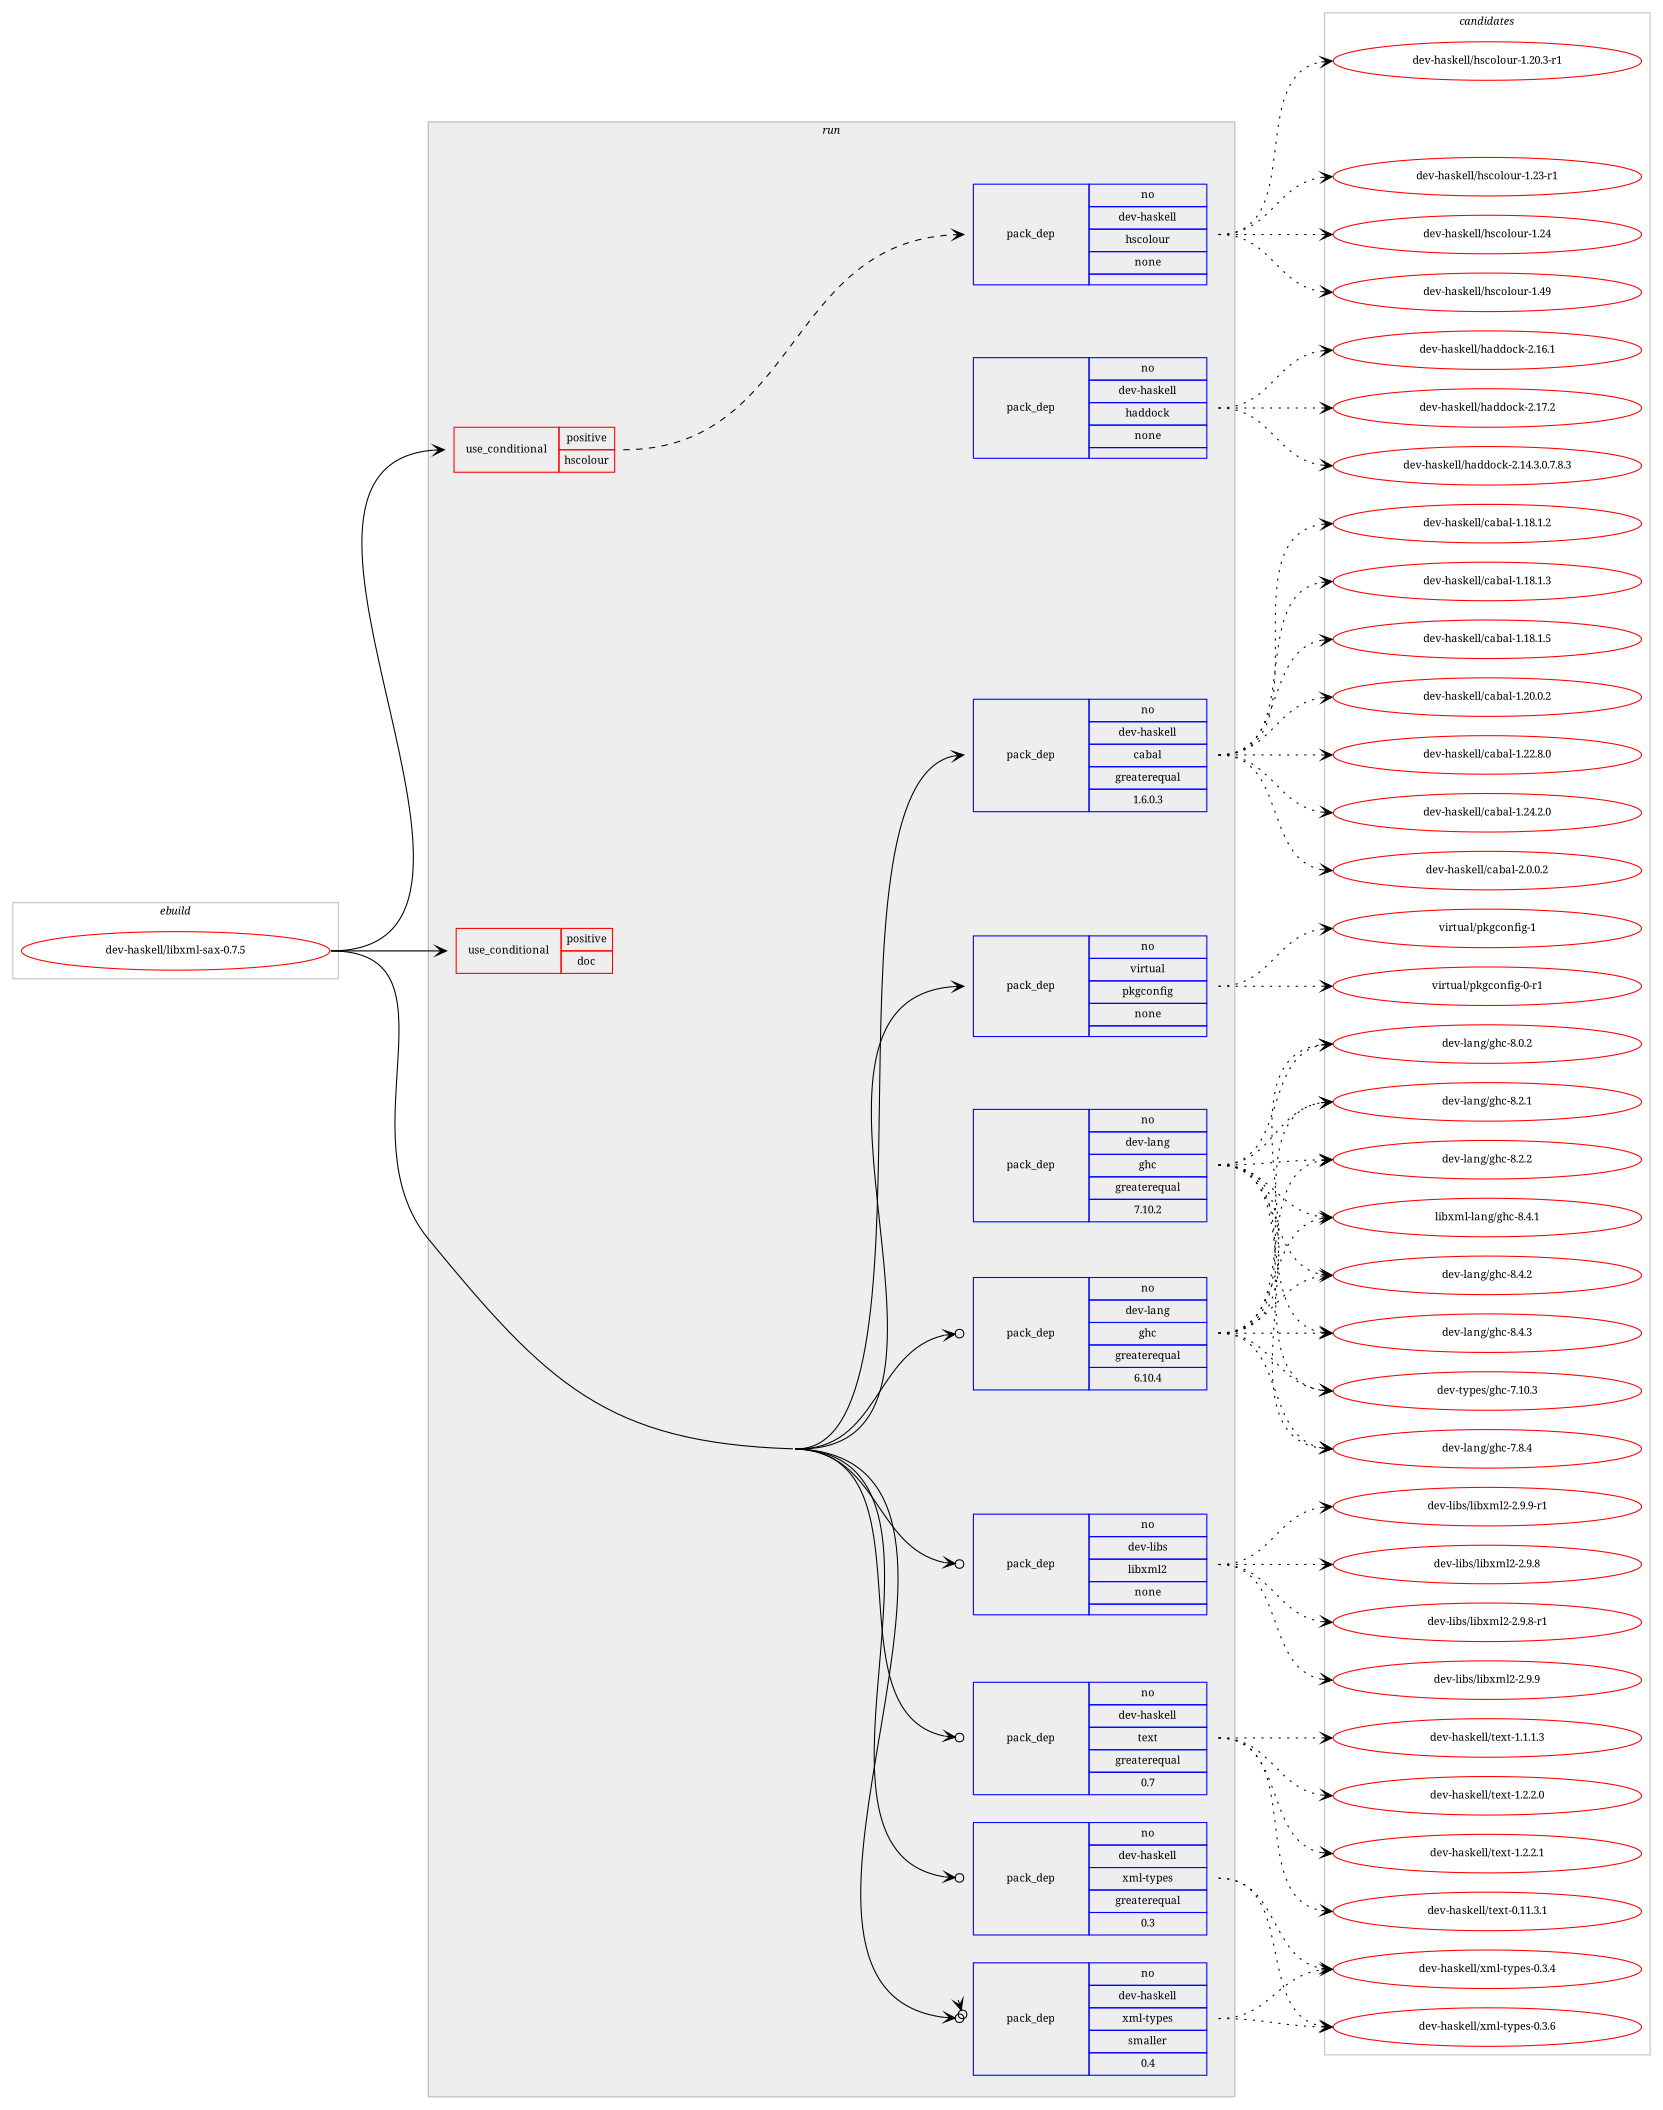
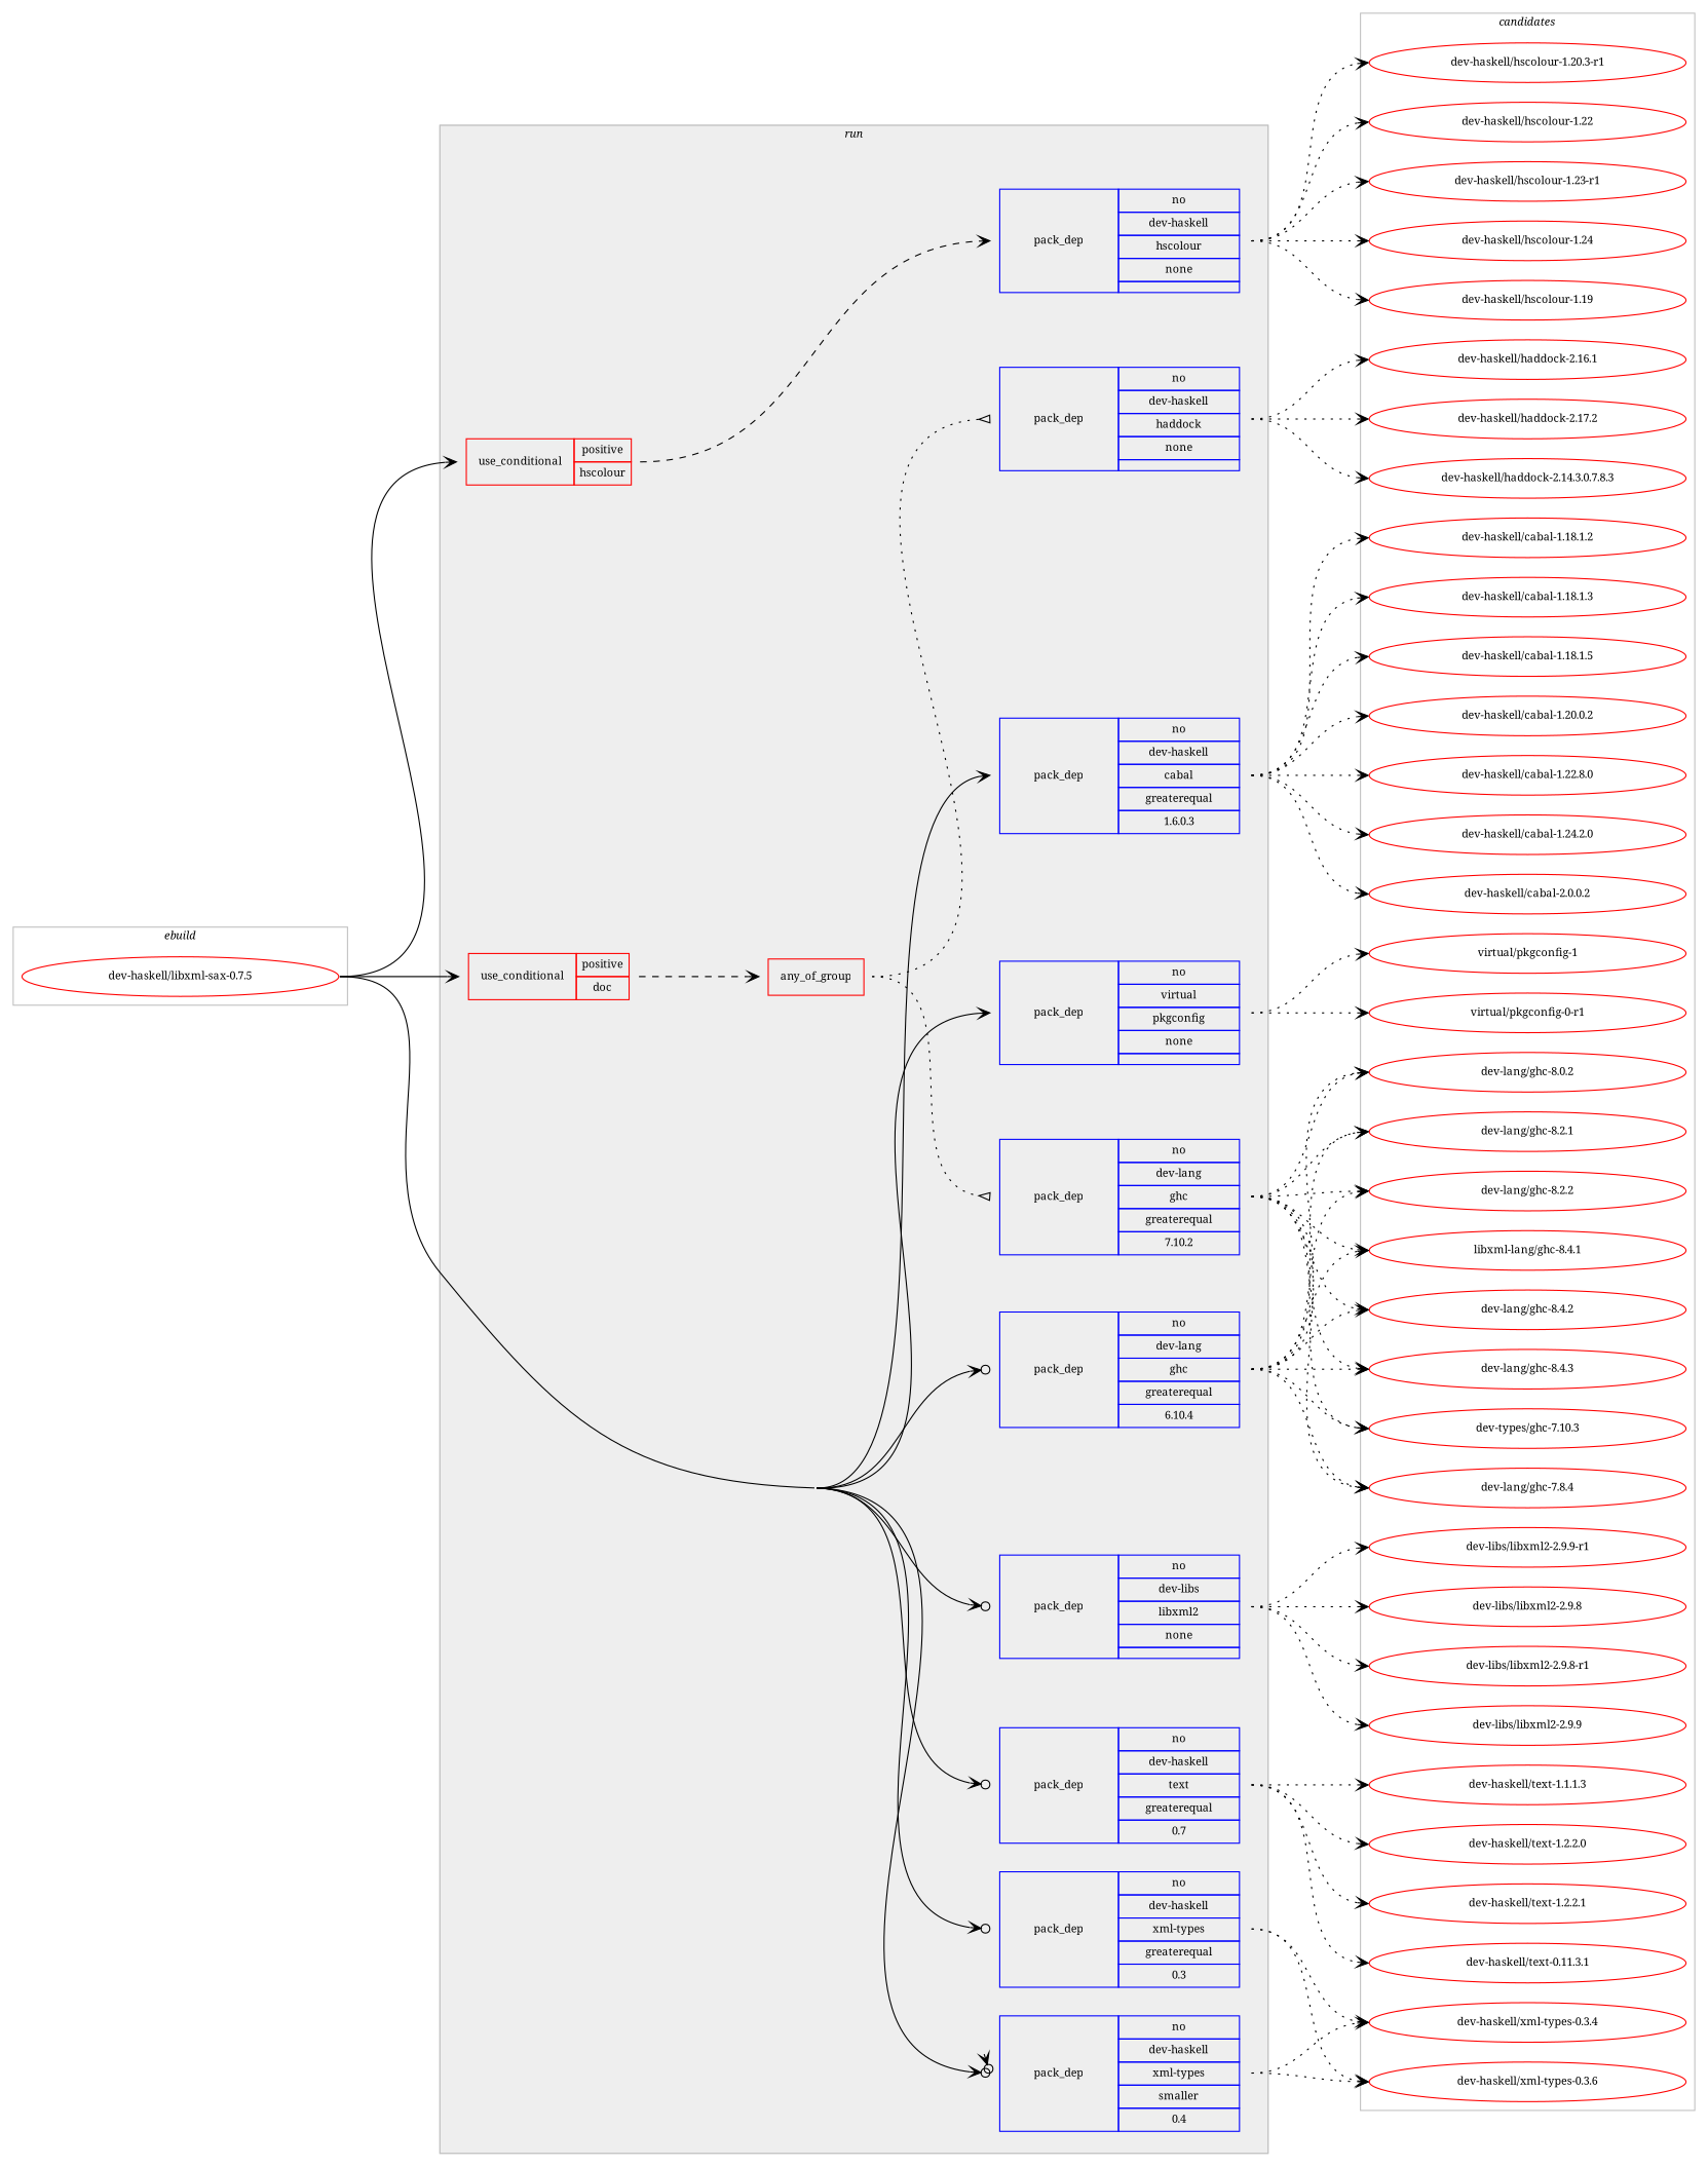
  digraph {
    compound=true
    concentrate=true
    fontname="Noto Serif"
    fontsize=10
    newrank=true
    rankdir=LR
    ranksep=1.5
    node [color=red fontname="Noto Serif" fontsize=10]
    edge [arrowhead=vee fontname="Noto Serif" headport=w style=dotted tailport=e weight=100]
    n1 [label="dev-haskell/libxml-sax-0.7.5" width=4]
    n2 [color=blue label=<<TABLE BORDER="0" CELLBORDER="1" CELLSPACING="0" CELLPADDING="4" WIDTH="220"><TR><TD ROWSPAN="6" CELLPADDING="30">pack_dep</TD></TR><TR><TD WIDTH="110">no</TD></TR><TR><TD>dev-haskell</TD></TR><TR><TD>haddock</TD></TR><TR><TD>none</TD></TR><TR><TD></TD></TR></TABLE>> shape=none]
    n3 [color=blue label=<<TABLE BORDER="0" CELLBORDER="1" CELLSPACING="0" CELLPADDING="4" WIDTH="220"><TR><TD ROWSPAN="6" CELLPADDING="30">pack_dep</TD></TR><TR><TD WIDTH="110">no</TD></TR><TR><TD>dev-lang</TD></TR><TR><TD>ghc</TD></TR><TR><TD>greaterequal</TD></TR><TR><TD>7.10.2</TD></TR></TABLE>> shape=none]
+   n4 [label=<<TABLE BORDER="0" CELLBORDER="1" CELLSPACING="0" CELLPADDING="4"><TR><TD CELLPADDING="10">any_of_group</TD></TR></TABLE>> shape=none]
    n5 [label=<<TABLE BORDER="0" CELLBORDER="1" CELLSPACING="0" CELLPADDING="4"><TR><TD ROWSPAN="3" CELLPADDING="10">use_conditional</TD></TR><TR><TD>positive</TD></TR><TR><TD>doc</TD></TR></TABLE>> shape=none]
    n6 [color=blue label=<<TABLE BORDER="0" CELLBORDER="1" CELLSPACING="0" CELLPADDING="4" WIDTH="220"><TR><TD ROWSPAN="6" CELLPADDING="30">pack_dep</TD></TR><TR><TD WIDTH="110">no</TD></TR><TR><TD>dev-haskell</TD></TR><TR><TD>hscolour</TD></TR><TR><TD>none</TD></TR><TR><TD></TD></TR></TABLE>> shape=none]
    n7 [label=<<TABLE BORDER="0" CELLBORDER="1" CELLSPACING="0" CELLPADDING="4"><TR><TD ROWSPAN="3" CELLPADDING="10">use_conditional</TD></TR><TR><TD>positive</TD></TR><TR><TD>hscolour</TD></TR></TABLE>> shape=none]
    n8 [color=blue label=<<TABLE BORDER="0" CELLBORDER="1" CELLSPACING="0" CELLPADDING="4" WIDTH="220"><TR><TD ROWSPAN="6" CELLPADDING="30">pack_dep</TD></TR><TR><TD WIDTH="110">no</TD></TR><TR><TD>dev-haskell</TD></TR><TR><TD>cabal</TD></TR><TR><TD>greaterequal</TD></TR><TR><TD>1.6.0.3</TD></TR></TABLE>> shape=none]
    n9 [color=blue label=<<TABLE BORDER="0" CELLBORDER="1" CELLSPACING="0" CELLPADDING="4" WIDTH="220"><TR><TD ROWSPAN="6" CELLPADDING="30">pack_dep</TD></TR><TR><TD WIDTH="110">no</TD></TR><TR><TD>virtual</TD></TR><TR><TD>pkgconfig</TD></TR><TR><TD>none</TD></TR><TR><TD></TD></TR></TABLE>> shape=none]
    n10 [color=blue label=<<TABLE BORDER="0" CELLBORDER="1" CELLSPACING="0" CELLPADDING="4" WIDTH="220"><TR><TD ROWSPAN="6" CELLPADDING="30">pack_dep</TD></TR><TR><TD WIDTH="110">no</TD></TR><TR><TD>dev-haskell</TD></TR><TR><TD>text</TD></TR><TR><TD>greaterequal</TD></TR><TR><TD>0.7</TD></TR></TABLE>> shape=none]
    n11 [color=blue label=<<TABLE BORDER="0" CELLBORDER="1" CELLSPACING="0" CELLPADDING="4" WIDTH="220"><TR><TD ROWSPAN="6" CELLPADDING="30">pack_dep</TD></TR><TR><TD WIDTH="110">no</TD></TR><TR><TD>dev-haskell</TD></TR><TR><TD>xml-types</TD></TR><TR><TD>greaterequal</TD></TR><TR><TD>0.3</TD></TR></TABLE>> shape=none]
    n12 [color=blue label=<<TABLE BORDER="0" CELLBORDER="1" CELLSPACING="0" CELLPADDING="4" WIDTH="220"><TR><TD ROWSPAN="6" CELLPADDING="30">pack_dep</TD></TR><TR><TD WIDTH="110">no</TD></TR><TR><TD>dev-haskell</TD></TR><TR><TD>xml-types</TD></TR><TR><TD>smaller</TD></TR><TR><TD>0.4</TD></TR></TABLE>> shape=none]
    n13 [color=blue label=<<TABLE BORDER="0" CELLBORDER="1" CELLSPACING="0" CELLPADDING="4" WIDTH="220"><TR><TD ROWSPAN="6" CELLPADDING="30">pack_dep</TD></TR><TR><TD WIDTH="110">no</TD></TR><TR><TD>dev-lang</TD></TR><TR><TD>ghc</TD></TR><TR><TD>greaterequal</TD></TR><TR><TD>6.10.4</TD></TR></TABLE>> shape=none]
    n14 [color=blue label=<<TABLE BORDER="0" CELLBORDER="1" CELLSPACING="0" CELLPADDING="4" WIDTH="220"><TR><TD ROWSPAN="6" CELLPADDING="30">pack_dep</TD></TR><TR><TD WIDTH="110">no</TD></TR><TR><TD>dev-libs</TD></TR><TR><TD>libxml2</TD></TR><TR><TD>none</TD></TR><TR><TD></TD></TR></TABLE>> shape=none]
    n15 [label="dev-haskell/haddock-2.14.3.0.7.8.3" width=4]
    n16 [label="dev-haskell/haddock-2.16.1" width=4]
    n17 [label="dev-haskell/haddock-2.17.2" width=4]
    n18 [label="dev-types/ghc-7.10.3" width=4]
    n19 [label="dev-lang/ghc-7.8.4" width=4]
    n20 [label="dev-lang/ghc-8.0.2" width=4]
    n21 [label="dev-lang/ghc-8.2.1" width=4]
    n22 [label="dev-lang/ghc-8.2.2" width=4]
    n23 [label="libxml-lang/ghc-8.4.1" width=4]
    n24 [label="dev-lang/ghc-8.4.2" width=4]
    n25 [label="dev-lang/ghc-8.4.3" width=4]
-   n26 [label="dev-haskell/hscolour-1.49" width=4]
+   n26 [label="dev-haskell/hscolour-1.19" width=4]
    n27 [label="dev-haskell/hscolour-1.20.3-r1" width=4]
+   n28 [label="dev-haskell/hscolour-1.22" width=4]
    n29 [label="dev-haskell/hscolour-1.23-r1" width=4]
    n30 [label="dev-haskell/hscolour-1.24" width=4]
    n31 [label="dev-haskell/cabal-1.18.1.2" width=4]
    n32 [label="dev-haskell/cabal-1.18.1.3" width=4]
    n33 [label="dev-haskell/cabal-1.18.1.5" width=4]
    n34 [label="dev-haskell/cabal-1.20.0.2" width=4]
    n35 [label="dev-haskell/cabal-1.22.8.0" width=4]
    n36 [label="dev-haskell/cabal-1.24.2.0" width=4]
    n37 [label="dev-haskell/cabal-2.0.0.2" width=4]
    n38 [label="virtual/pkgconfig-0-r1" width=4]
    n39 [label="virtual/pkgconfig-1" width=4]
    n40 [label="dev-haskell/text-0.11.3.1" width=4]
    n41 [label="dev-haskell/text-1.1.1.3" width=4]
    n42 [label="dev-haskell/text-1.2.2.0" width=4]
    n43 [label="dev-haskell/text-1.2.2.1" width=4]
    n44 [label="dev-haskell/xml-types-0.3.4" width=4]
    n45 [label="dev-haskell/xml-types-0.3.6" width=4]
    n46 [label="dev-libs/libxml2-2.9.8" width=4]
    n47 [label="dev-libs/libxml2-2.9.8-r1" width=4]
    n48 [label="dev-libs/libxml2-2.9.9" width=4]
    n49 [label="dev-libs/libxml2-2.9.9-r1" width=4]
    subgraph cluster_1 {
      color=gray
      label=<<i>ebuild</i>>
      rank=same
      n1
    }
    subgraph cluster_2 {
      color=gray
      label=<<i>dependencies</i>>
      subgraph cluster_3 {
        color=gray
        fillcolor="#eeeeee"
        label=<<i>compile</i>>
        style=filled
        subgraph sub_4 {
          color=gray
          fillcolor="#eeeeee"
          label=<<i>compile</i>>
          style=filled
          n5
          subgraph sub_5 {
            color=gray
            fillcolor="#eeeeee"
            label=<<i>compile</i>>
            style=filled
+           n4
            subgraph sub_6 {
              color=gray
              fillcolor="#eeeeee"
              label=<<i>compile</i>>
              style=filled
              n2
            }
            subgraph sub_7 {
              color=gray
              fillcolor="#eeeeee"
              label=<<i>compile</i>>
              style=filled
              n3
            }
          }
        }
        subgraph sub_8 {
          color=gray
          fillcolor="#eeeeee"
          label=<<i>compile</i>>
          style=filled
          n7
          subgraph sub_9 {
            color=gray
            fillcolor="#eeeeee"
            label=<<i>compile</i>>
            style=filled
            n6
          }
        }
        subgraph sub_10 {
          color=gray
          fillcolor="#eeeeee"
          label=<<i>compile</i>>
          style=filled
          n8
        }
        subgraph sub_11 {
          color=gray
          fillcolor="#eeeeee"
          label=<<i>compile</i>>
          style=filled
          n9
        }
      }
      subgraph cluster_12 {
        color=gray
        fillcolor="#eeeeee"
        label=<<i>compile and run</i>>
        style=filled
        subgraph sub_13 {
          color=gray
          fillcolor="#eeeeee"
          label=<<i>compile and run</i>>
          style=filled
          n10
        }
        subgraph sub_14 {
          color=gray
          fillcolor="#eeeeee"
          label=<<i>compile and run</i>>
          style=filled
          n11
        }
        subgraph sub_15 {
          color=gray
          fillcolor="#eeeeee"
          label=<<i>compile and run</i>>
          style=filled
          n12
        }
        subgraph sub_16 {
          color=gray
          fillcolor="#eeeeee"
          label=<<i>compile and run</i>>
          style=filled
          n13
        }
        subgraph sub_17 {
          color=gray
          fillcolor="#eeeeee"
          label=<<i>compile and run</i>>
          style=filled
          n14
        }
      }
      subgraph cluster_18 {
        color=gray
        fillcolor="#eeeeee"
        label=<<i>run</i>>
        style=filled
      }
    }
    subgraph cluster_19 {
      color=gray
      label=<<i>candidates</i>>
      rank=same
      subgraph sub_20 {
        color=black
        label=<<i>candidates</i>>
        nodesep=1
        rank=same
        n15
        n16
        n17
      }
      subgraph sub_21 {
        color=black
        label=<<i>candidates</i>>
        nodesep=1
        rank=same
        n18
        n19
        n20
        n21
        n22
        n23
        n24
        n25
      }
      subgraph sub_22 {
        color=black
        label=<<i>candidates</i>>
        nodesep=1
        rank=same
        n26
        n27
+       n28
        n29
        n30
      }
      subgraph sub_23 {
        color=black
        label=<<i>candidates</i>>
        nodesep=1
        rank=same
        n31
        n32
        n33
        n34
        n35
        n36
        n37
      }
      subgraph sub_24 {
        color=black
        label=<<i>candidates</i>>
        nodesep=1
        rank=same
        n38
        n39
      }
      subgraph sub_25 {
        color=black
        label=<<i>candidates</i>>
        nodesep=1
        rank=same
        n40
        n41
        n42
        n43
      }
      subgraph sub_26 {
        color=black
        label=<<i>candidates</i>>
        nodesep=1
        rank=same
        n44
        n45
      }
      subgraph sub_27 {
        color=black
        label=<<i>candidates</i>>
        nodesep=1
        rank=same
        n44
        n45
      }
      subgraph sub_28 {
        color=black
        label=<<i>candidates</i>>
        nodesep=1
        rank=same
        n18
        n19
        n20
        n21
        n22
        n23
        n24
        n25
      }
      subgraph sub_29 {
        color=black
        label=<<i>candidates</i>>
        nodesep=1
        rank=same
        n46
        n47
        n48
        n49
      }
    }
    n1 -> n5 [style=solid weight=20]
    n1 -> n7 [style=solid weight=20]
    n1 -> n8 [style=solid weight=20]
    n1 -> n9 [style=solid weight=20]
    n1 -> n10 [arrowhead=odotvee style=solid weight=20]
    n1 -> n11 [arrowhead=odotvee style=solid weight=20]
    n1 -> n12 [arrowhead=odotvee style=solid weight=20]
    n1 -> n13 [arrowhead=odotvee style=solid weight=20]
    n1 -> n14 [arrowhead=odotvee style=solid weight=20]
    n2 -> n15
    n2 -> n16
    n2 -> n17
    n3 -> n18
    n3 -> n19
    n3 -> n20
    n3 -> n21
    n3 -> n22
    n3 -> n23
    n3 -> n24
    n3 -> n25
+   n4 -> n2 [arrowhead=oinv weight=20]
+   n4 -> n3 [arrowhead=oinv weight=20]
+   n5 -> n4 [style=dashed weight=20]
    n6 -> n26
    n6 -> n27
+   n6 -> n28
    n6 -> n29
    n6 -> n30
    n7 -> n6 [style=dashed weight=20]
    n8 -> n31
    n8 -> n32
    n8 -> n33
    n8 -> n34
    n8 -> n35
    n8 -> n36
    n8 -> n37
    n9 -> n38
    n9 -> n39
    n10 -> n40
    n10 -> n41
    n10 -> n42
    n10 -> n43
    n11 -> n44
    n11 -> n45
    n12 -> n44
    n12 -> n45
    n13 -> n18
    n13 -> n19
    n13 -> n20
    n13 -> n21
    n13 -> n22
    n13 -> n23
    n13 -> n24
    n13 -> n25
    n14 -> n46
    n14 -> n47
    n14 -> n48
    n14 -> n49
  }
